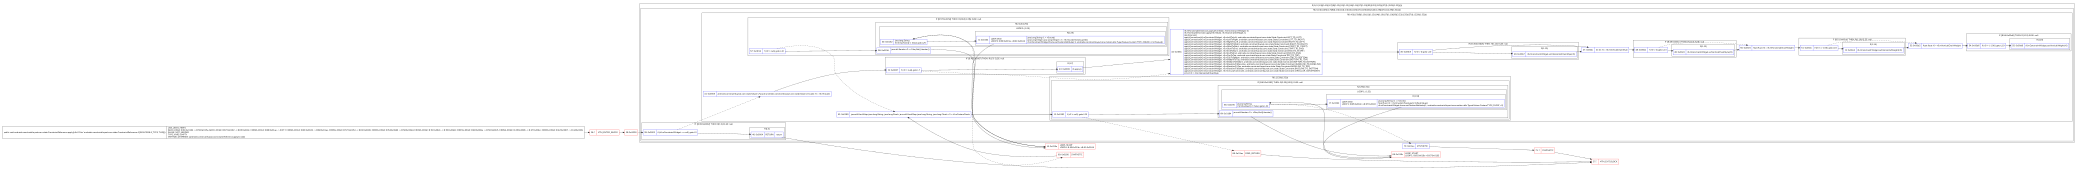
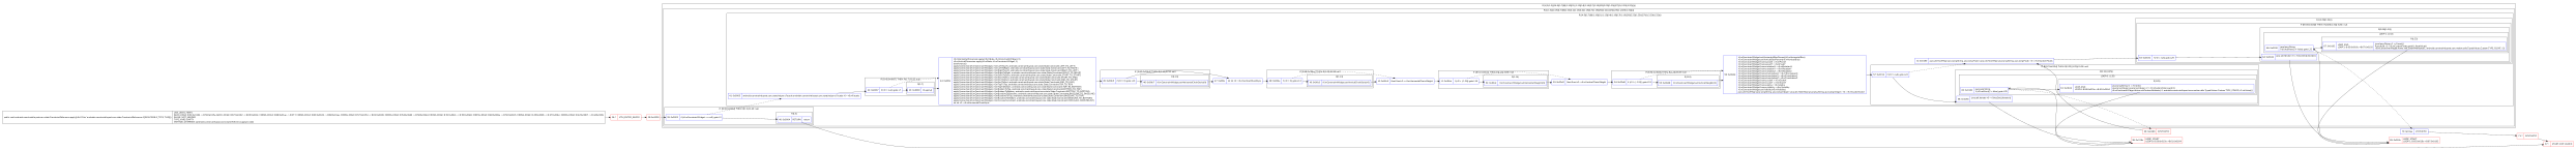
  digraph {
    fontname=Nunito
    rankdir=LR
    node [color=blue fontname=Nunito shape=record]
    edge [fontname=Nunito]
    n1 [label="{40\:\ 0x0004|RETURN\l|return\l}"]
    n2 [label="{39\:\ 0x0002|if (r6.mConstraintWidget == null) goto L3\l}"]
    n3 [label="{43\:\ 0x0009|r0.apply()\l}"]
    n4 [label="{42\:\ 0x0007|if (r0 != null) goto L7\l}"]
    n5 [label="{46\:\ 0x00b7|r6.mConstraintWidget.setHorizontalChainStyle(r0)\l}"]
    n6 [label="{45\:\ 0x00b5|if (r0 != 0) goto L10\l}"]
    n7 [label="{49\:\ 0x00c0|r6.mConstraintWidget.setVerticalChainStyle(r0)\l}"]
    n8 [label="{48\:\ 0x00be|if (r0 != 0) goto L13\l}"]
    n9 [label="{52\:\ 0x00cd|r6.mConstraintWidget.setHorizontalWeight(r0)\l}"]
    n10 [label="{51\:\ 0x00cb|if (r0 != (\-1.0f)) goto L16\l}"]
    n11 [label="{55\:\ 0x00d8|r6.mConstraintWidget.setVerticalWeight(r0)\l}"]
    n12 [label="{54\:\ 0x00d6|if (r0 != (\-1.0f)) goto L19\l}"]
    n13 [label="{61\:\ 0x0164|LOOP_END\lLOOP:0: B:59:0x015e\-\>B:61:0x0164\l|java.lang.String r1 = r0.next()\ljava.lang.Integer java.lang.Integer r2 = r6.mCustomColors.get(r1)\lr6.mConstraintWidget.frame.setCustomAttribute(r1, androidx.constraintlayout.core.motion.utils.TypedValues.Custom.TYPE_COLOR, r2.intValue())\l}"]
    n14 [label="{60\:\ 0x0162|java.lang.String \lif (r0.hasNext() != false) goto L25\l}"]
    n15 [label="{58\:\ 0x0156|java.util.Iterator r0 = r0.keySet().iterator()\l\l}"]
    n16 [label="{57\:\ 0x0154|if (r0 != null) goto L22\l}"]
    n17 [label="{67\:\ 0x0192|LOOP_END\lLOOP:1: B:65:0x018c\-\>B:67:0x0192\l|java.lang.String r1 = r0.next()\lfloat float r2 = r6.mCustomFloats.get(r1).floatValue()\lr6.mConstraintWidget.frame.setCustomAttribute(r1, androidx.constraintlayout.core.motion.utils.TypedValues.Custom.TYPE_FLOAT, r2)\l}"]
    n18 [label="{66\:\ 0x0190|java.lang.String \lif (r0.hasNext() != false) goto L32\l}"]
    n19 [label="{64\:\ 0x0184|java.util.Iterator r0 = r0.keySet().iterator()\l\l}"]
    n20 [label="{63\:\ 0x0182|if (r0 != null) goto L29\l}"]
    n21 [label="{41\:\ 0x0005|androidx.constraintlayout.core.state.helpers.Facade androidx.constraintlayout.core.state.helpers.Facade r0 = r6.mFacade\l}"]
    n22 [label="{44\:\ 0x000c|r6.mHorizontalDimension.apply(r6.mState, r6.mConstraintWidget, 0)\lr6.mVerticalDimension.apply(r6.mState, r6.mConstraintWidget, 1)\ldereference()\lapplyConnection(r6.mConstraintWidget, r6.mLeftToLeft, androidx.constraintlayout.core.state.State.Constraint.LEFT_TO_LEFT)\lapplyConnection(r6.mConstraintWidget, r6.mLeftToRight, androidx.constraintlayout.core.state.State.Constraint.LEFT_TO_RIGHT)\lapplyConnection(r6.mConstraintWidget, r6.mRightToLeft, androidx.constraintlayout.core.state.State.Constraint.RIGHT_TO_LEFT)\lapplyConnection(r6.mConstraintWidget, r6.mRightToRight, androidx.constraintlayout.core.state.State.Constraint.RIGHT_TO_RIGHT)\lapplyConnection(r6.mConstraintWidget, r6.mStartToStart, androidx.constraintlayout.core.state.State.Constraint.START_TO_START)\lapplyConnection(r6.mConstraintWidget, r6.mStartToEnd, androidx.constraintlayout.core.state.State.Constraint.START_TO_END)\lapplyConnection(r6.mConstraintWidget, r6.mEndToStart, androidx.constraintlayout.core.state.State.Constraint.END_TO_START)\lapplyConnection(r6.mConstraintWidget, r6.mEndToEnd, androidx.constraintlayout.core.state.State.Constraint.END_TO_END)\lapplyConnection(r6.mConstraintWidget, r6.mTopToTop, androidx.constraintlayout.core.state.State.Constraint.TOP_TO_TOP)\lapplyConnection(r6.mConstraintWidget, r6.mTopToBottom, androidx.constraintlayout.core.state.State.Constraint.TOP_TO_BOTTOM)\lapplyConnection(r6.mConstraintWidget, r6.mBottomToTop, androidx.constraintlayout.core.state.State.Constraint.BOTTOM_TO_TOP)\lapplyConnection(r6.mConstraintWidget, r6.mBottomToBottom, androidx.constraintlayout.core.state.State.Constraint.BOTTOM_TO_BOTTOM)\lapplyConnection(r6.mConstraintWidget, r6.mBaselineToBaseline, androidx.constraintlayout.core.state.State.Constraint.BASELINE_TO_BASELINE)\lapplyConnection(r6.mConstraintWidget, r6.mBaselineToTop, androidx.constraintlayout.core.state.State.Constraint.BASELINE_TO_TOP)\lapplyConnection(r6.mConstraintWidget, r6.mBaselineToBottom, androidx.constraintlayout.core.state.State.Constraint.BASELINE_TO_BOTTOM)\lapplyConnection(r6.mConstraintWidget, r6.mCircularConstraint, androidx.constraintlayout.core.state.State.Constraint.CIRCULAR_CONSTRAINT)\lint int r0 = r6.mHorizontalChainStyle\l}"]
    n23 [label="{47\:\ 0x00bc|int int r0 = r6.mVerticalChainStyle\l}"]
    n24 [label="{50\:\ 0x00c5|float float r0 = r6.mHorizontalChainWeight\l}"]
    n25 [label="{53\:\ 0x00d2|float float r0 = r6.mVerticalChainWeight\l}"]
+   n26 [label="{56\:\ 0x00dd|r6.mConstraintWidget.setHorizontalBiasPercent(r6.mHorizontalBias)\lr6.mConstraintWidget.setVerticalBiasPercent(r6.mVerticalBias)\lr6.mConstraintWidget.frame.pivotX = r6.mPivotX\lr6.mConstraintWidget.frame.pivotY = r6.mPivotY\lr6.mConstraintWidget.frame.rotationX = r6.mRotationX\lr6.mConstraintWidget.frame.rotationY = r6.mRotationY\lr6.mConstraintWidget.frame.rotationZ = r6.mRotationZ\lr6.mConstraintWidget.frame.translationX = r6.mTranslationX\lr6.mConstraintWidget.frame.translationY = r6.mTranslationY\lr6.mConstraintWidget.frame.translationZ = r6.mTranslationZ\lr6.mConstraintWidget.frame.scaleX = r6.mScaleX\lr6.mConstraintWidget.frame.scaleY = r6.mScaleY\lr6.mConstraintWidget.frame.alpha = r6.mAlpha\lr6.mConstraintWidget.frame.visibility = r6.mVisibility\lr6.mConstraintWidget.setVisibility(r6.mVisibility)\ljava.util.HashMap\<java.lang.String, java.lang.Integer\> java.util.HashMap\<java.lang.String, java.lang.Integer\> r0 = r6.mCustomColors\l}"]
    n27 [label="{62\:\ 0x0180|java.util.HashMap\<java.lang.String, java.lang.Float\> java.util.HashMap\<java.lang.String, java.lang.Float\> r0 = r6.mCustomFloats\l}"]
-   n28 [color=red label="{37\:\ ?|MTH_EXIT_BLOCK\l}"]
+   n28 [color=red label="{37\:\ ?|START_EXIT_BLOCK\l}"]
    n29 [color=red label="{59\:\ 0x015e|LOOP_START\lLOOP:0: B:59:0x015e\-\>B:61:0x0164\l}"]
    n30 [color=red label="{69\:\ 0x0180|SYNTHETIC\l}"]
    n31 [color=red label="{65\:\ 0x018c|LOOP_START\lLOOP:1: B:65:0x018c\-\>B:67:0x0192\l}"]
    n32 [label="{70\:\ 0x01ae|SYNTHETIC\l}"]
-   n33 [color=red label="{68\:\ 0x01ae|ORIG_RETURN\l}"]
    n34 [color=red label="{71\:\ ?|SYNTHETIC\l}"]
    n35 [color=red label="{36\:\ ?|MTH_ENTER_BLOCK\l}"]
    n36 [color=red label="{38\:\ 0x0000}"]
    n37 [label="{public void androidx.constraintlayout.core.state.ConstraintReference.apply((r6v0 'this' androidx.constraintlayout.core.state.ConstraintReference A[IMMUTABLE_TYPE, THIS]))  | USE_LINES_HINTS\lBACK_EDGE: B:61:0x0164 \-\> B:59:0x015e, BACK_EDGE: B:67:0x0192 \-\> B:65:0x018c, CROSS_EDGE: B:68:0x01ae \-\> B:37:?, CROSS_EDGE: B:63:0x0182 \-\> B:68:0x01ae, CROSS_EDGE: B:57:0x0154 \-\> B:62:0x0180, CROSS_EDGE: B:54:0x00d6 \-\> B:56:0x00dd, CROSS_EDGE: B:51:0x00cb \-\> B:53:0x00d2, CROSS_EDGE: B:48:0x00be \-\> B:50:0x00c5, CROSS_EDGE: B:45:0x00b5 \-\> B:47:0x00bc, CROSS_EDGE: B:42:0x0007 \-\> B:44:0x000c\lINLINE_NOT_NEEDED\lTYPE_VARS: EMPTY\lMETHOD_OVERRIDE: [androidx.constraintlayout.core.state.Reference.apply():void]\l}" color=""]
    subgraph cluster_1 {
      label="R(1:(2:(1:3)|(14:5|(1:7)|8|(1:10)|11|(1:13)|14|(1:16)|17|(1:19)|20|(2:22|(1:25))|27|(1:(2:29|(1:32))))))"
      subgraph cluster_2 {
        label="R(2:(1:3)|(14:5|(1:7)|8|(1:10)|11|(1:13)|14|(1:16)|17|(1:19)|20|(2:22|(1:25))|27|(1:(2:29|(1:32)))))"
        subgraph cluster_3 {
          label="IF [B:39:0x0002] THEN: R(1:3) ELSE: null"
          n2
          subgraph cluster_4 {
            label="R(1:3)"
            n1
          }
        }
        subgraph cluster_5 {
          label="R(14:5|(1:7)|8|(1:10)|11|(1:13)|14|(1:16)|17|(1:19)|20|(2:22|(1:25))|27|(1:(2:29|(1:32))))"
          n21
          n22
          n23
          n24
          n25
+         n26
          n27
          subgraph cluster_6 {
            label="IF [B:42:0x0007] THEN: R(1:7) ELSE: null"
            n4
            subgraph cluster_7 {
              label="R(1:7)"
              n3
            }
          }
          subgraph cluster_8 {
            label="IF [B:45:0x00b5] THEN: R(1:10) ELSE: null"
            n6
            subgraph cluster_9 {
              label="R(1:10)"
              n5
            }
          }
          subgraph cluster_10 {
            label="IF [B:48:0x00be] THEN: R(1:13) ELSE: null"
            n8
            subgraph cluster_11 {
              label="R(1:13)"
              n7
            }
          }
          subgraph cluster_12 {
            label="IF [B:51:0x00cb] THEN: R(1:16) ELSE: null"
            n10
            subgraph cluster_13 {
              label="R(1:14)"
              n9
            }
          }
          subgraph cluster_14 {
            label="IF [B:54:0x00d6] THEN: R(1:19) ELSE: null"
            n12
            subgraph cluster_15 {
              label="R(1:19)"
              n11
            }
          }
          subgraph cluster_16 {
            label="IF [B:57:0x0154] THEN: R(2:22|(1:25)) ELSE: null"
            n16
            subgraph cluster_17 {
              label="R(2:22|(1:25))"
              n15
              subgraph cluster_18 {
                label="LOOP:0: (1:25)"
                n14
                subgraph cluster_19 {
                  label="R(1:25)"
                  n13
                }
              }
            }
          }
          subgraph cluster_20 {
            label="R(1:(2:29|(1:32)))"
            subgraph cluster_21 {
              label="IF [B:63:0x0182] THEN: R(2:29|(1:32)) ELSE: null"
              n20
              subgraph cluster_22 {
                label="R(2:29|(1:32))"
                n19
                subgraph cluster_23 {
                  label="LOOP:1: (1:32)"
                  n18
                  subgraph cluster_24 {
                    label="R(1:32)"
                    n17
                  }
                }
              }
            }
          }
        }
      }
    }
    n1 -> n28
    n2 -> n1
    n2 -> n21 [style=dashed]
    n3 -> n22
    n4 -> n3
    n4 -> n22 [style=dashed]
    n5 -> n23
    n6 -> n5
    n6 -> n23 [style=solid]
    n7 -> n24
    n8 -> n7
    n8 -> n24 [style=dashed]
    n9 -> n25
    n10 -> n9
    n10 -> n25 [style=dashed]
+   n11 -> n26
    n12 -> n11
+   n12 -> n26 [style=dashed]
    n13 -> n29
    n14 -> n13
    n14 -> n30 [style=dashed]
    n15 -> n29
    n16 -> n15
    n16 -> n27 [style=dashed]
    n17 -> n31
    n18 -> n17
    n18 -> n32 [style=dashed]
    n19 -> n31
    n20 -> n19
-   n20 -> n33 [style=dashed]
    n21 -> n4
    n22 -> n6
    n23 -> n8
    n24 -> n10
    n25 -> n12
+   n26 -> n16
    n27 -> n20
    n29 -> n14
    n30 -> n27
    n31 -> n18
    n32 -> n34
-   n33 -> n28
    n34 -> n28
    n35 -> n36
    n36 -> n2
    n37 -> n35
  }
